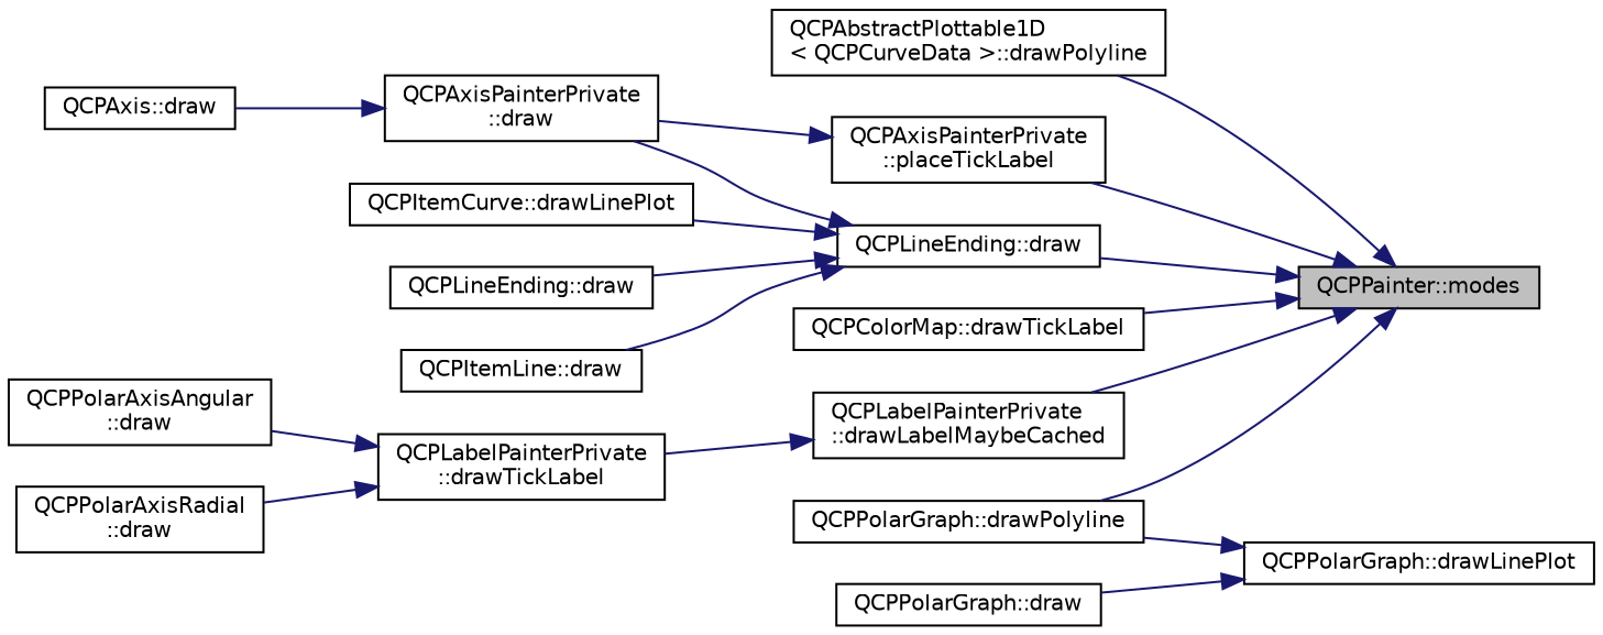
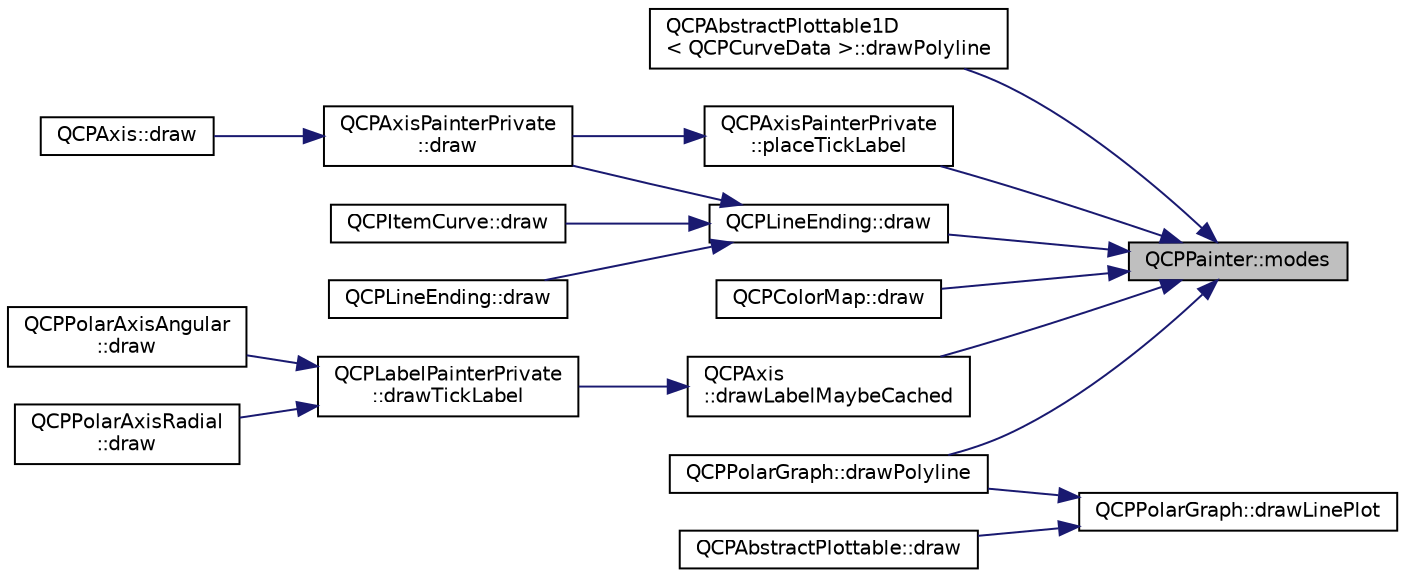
  digraph {
    rankdir=RL
    node [color=black fillcolor=white fontname=Helvetica fontsize=10 shape=record style=filled]
    edge [color=midnightblue dir=back fontname=Helvetica fontsize=10 labelfontname=Helvetica labelfontsize=10 style=solid]
    n1 [fillcolor=grey75 fontcolor=black height=0.2 label="QCPPainter::modes" width=0.4]
    n2 [height=0.2 label="QCPLineEnding::draw" width=0.4]
-   n3 [height=0.2 label="QCPColorMap::drawTickLabel" width=0.4]
-   n4 [height=0.2 label="QCPLabelPainterPrivate\l::drawLabelMaybeCached" width=0.4]
+   n3 [height=0.2 label="QCPColorMap::draw" width=0.4]
+   n4 [height=0.2 label="QCPAxis\l::drawLabelMaybeCached" width=0.4]
    n5 [height=0.2 label="QCPAbstractPlottable1D\l\< QCPCurveData \>::drawPolyline" width=0.4]
    n6 [height=0.2 label="QCPPolarGraph::drawPolyline" width=0.4]
    n7 [height=0.2 label="QCPAxisPainterPrivate\l::placeTickLabel" width=0.4]
    n8 [height=0.2 label="QCPLineEnding::draw" width=0.4]
    n9 [height=0.2 label="QCPAxisPainterPrivate\l::draw" width=0.4]
-   n10 [height=0.2 label="QCPItemLine::draw" width=0.4]
-   n11 [height=0.2 label="QCPItemCurve::drawLinePlot" width=0.4]
+   n11 [height=0.2 label="QCPItemCurve::draw" width=0.4]
    n12 [height=0.2 label="QCPLabelPainterPrivate\l::drawTickLabel" width=0.4]
    n13 [height=0.2 label="QCPAxis::draw" width=0.4]
    n14 [height=0.2 label="QCPPolarAxisRadial\l::draw" width=0.4]
    n15 [height=0.2 label="QCPPolarAxisAngular\l::draw" width=0.4]
    n16 [height=0.2 label="QCPPolarGraph::drawLinePlot" width=0.4]
-   n17 [height=0.2 label="QCPPolarGraph::draw" width=0.4]
+   n17 [height=0.2 label="QCPAbstractPlottable::draw" width=0.4]
    n1 -> n2
    n1 -> n3
    n1 -> n4
    n1 -> n5
    n1 -> n6
    n1 -> n7
    n2 -> n8
    n2 -> n9
-   n2 -> n10
    n2 -> n11
    n4 -> n12
    n7 -> n9
    n9 -> n13
    n12 -> n14
    n12 -> n15
    n16 -> n6
    n16 -> n17
  }
